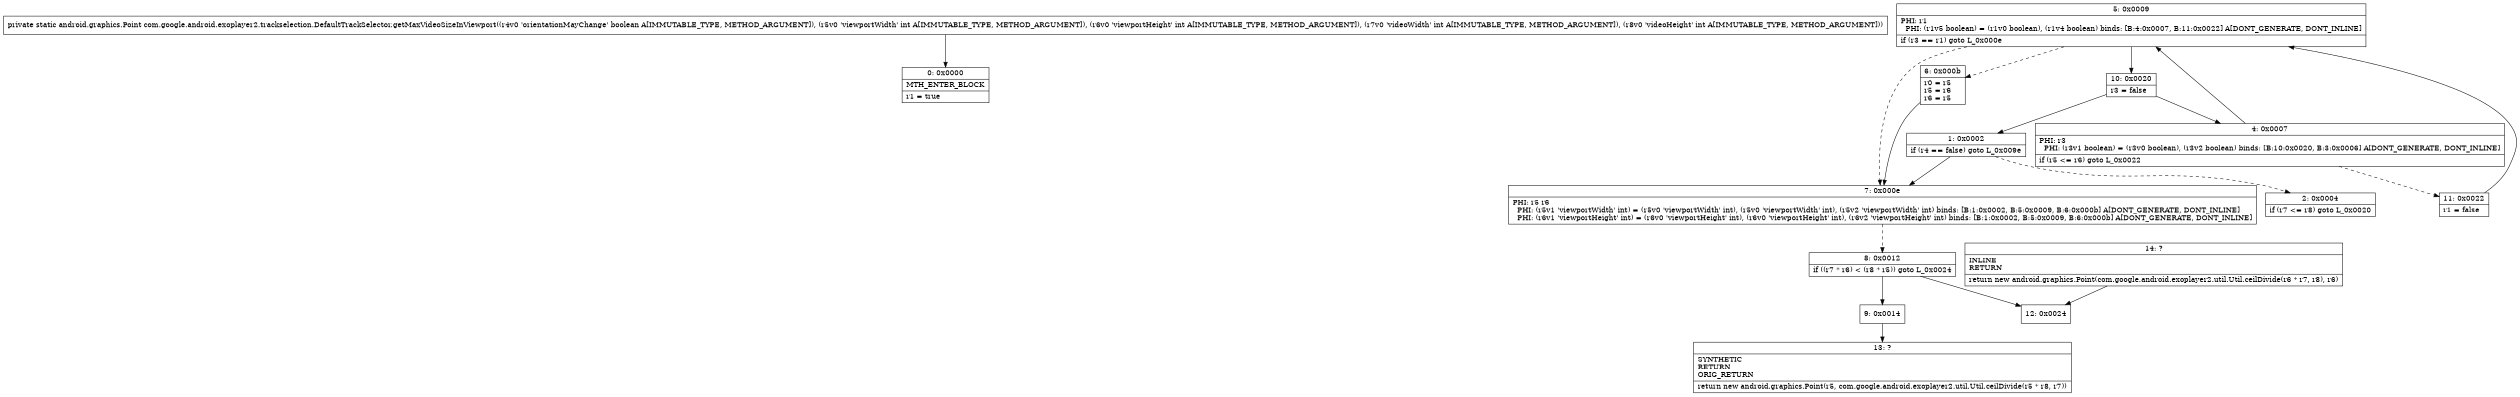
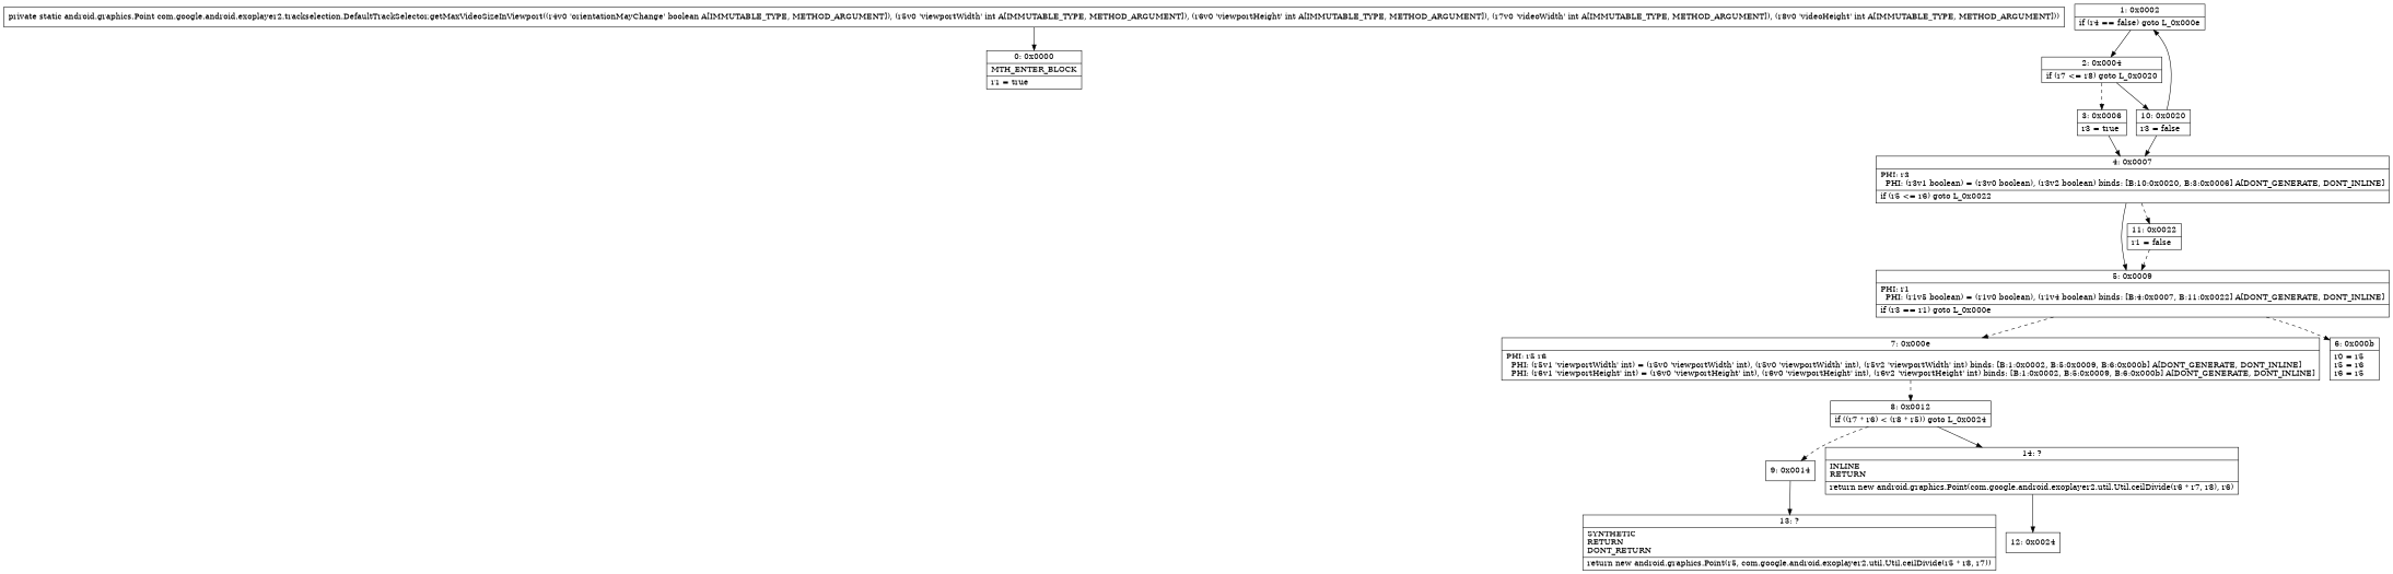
  digraph {
    node [shape=record]
    n1 [label="{0\:\ 0x0000|MTH_ENTER_BLOCK\l|r1 = true\l}"]
-   n2 [label="{1\:\ 0x0002|if (r4 == false) goto L_0x009e\l}"]
+   n2 [label="{1\:\ 0x0002|if (r4 == false) goto L_0x000e\l}"]
    n3 [label="{2\:\ 0x0004|if (r7 \<= r8) goto L_0x0020\l}"]
    n4 [label="{7\:\ 0x000e|PHI: r5 r6 \l  PHI: (r5v1 'viewportWidth' int) = (r5v0 'viewportWidth' int), (r5v0 'viewportWidth' int), (r5v2 'viewportWidth' int) binds: [B:1:0x0002, B:5:0x0009, B:6:0x000b] A[DONT_GENERATE, DONT_INLINE]\l  PHI: (r6v1 'viewportHeight' int) = (r6v0 'viewportHeight' int), (r6v0 'viewportHeight' int), (r6v2 'viewportHeight' int) binds: [B:1:0x0002, B:5:0x0009, B:6:0x000b] A[DONT_GENERATE, DONT_INLINE]\l}"]
+   n5 [label="{3\:\ 0x0006|r3 = true\l}"]
    n6 [label="{10\:\ 0x0020|r3 = false\l}"]
    n7 [label="{8\:\ 0x0012|if ((r7 * r6) \< (r8 * r5)) goto L_0x0024\l}"]
    n8 [label="{4\:\ 0x0007|PHI: r3 \l  PHI: (r3v1 boolean) = (r3v0 boolean), (r3v2 boolean) binds: [B:10:0x0020, B:3:0x0006] A[DONT_GENERATE, DONT_INLINE]\l|if (r5 \<= r6) goto L_0x0022\l}"]
    n9 [label="{5\:\ 0x0009|PHI: r1 \l  PHI: (r1v5 boolean) = (r1v0 boolean), (r1v4 boolean) binds: [B:4:0x0007, B:11:0x0022] A[DONT_GENERATE, DONT_INLINE]\l|if (r3 == r1) goto L_0x000e\l}"]
    n10 [label="{11\:\ 0x0022|r1 = false\l}"]
    n11 [label="{6\:\ 0x000b|r0 = r5\lr5 = r6\lr6 = r5\l}"]
    n12 [label="{9\:\ 0x0014}"]
    n13 [label="{12\:\ 0x0024}"]
-   n14 [label="{13\:\ ?|SYNTHETIC\lRETURN\lORIG_RETURN\l|return new android.graphics.Point(r5, com.google.android.exoplayer2.util.Util.ceilDivide(r5 * r8, r7))\l}"]
+   n14 [label="{13\:\ ?|SYNTHETIC\lRETURN\lDONT_RETURN\l|return new android.graphics.Point(r5, com.google.android.exoplayer2.util.Util.ceilDivide(r5 * r8, r7))\l}"]
    n15 [label="{14\:\ ?|INLINE\lRETURN\l|return new android.graphics.Point(com.google.android.exoplayer2.util.Util.ceilDivide(r6 * r7, r8), r6)\l}"]
    n16 [label="{private static android.graphics.Point com.google.android.exoplayer2.trackselection.DefaultTrackSelector.getMaxVideoSizeInViewport((r4v0 'orientationMayChange' boolean A[IMMUTABLE_TYPE, METHOD_ARGUMENT]), (r5v0 'viewportWidth' int A[IMMUTABLE_TYPE, METHOD_ARGUMENT]), (r6v0 'viewportHeight' int A[IMMUTABLE_TYPE, METHOD_ARGUMENT]), (r7v0 'videoWidth' int A[IMMUTABLE_TYPE, METHOD_ARGUMENT]), (r8v0 'videoHeight' int A[IMMUTABLE_TYPE, METHOD_ARGUMENT])) }"]
-   n2 -> n3 [style=dashed]
-   n2 -> n4
-   n9 -> n6
+   n2 -> n3 [style=solid]
+   n3 -> n5 [style=dashed]
+   n3 -> n6
    n4 -> n7 [style=dashed]
+   n5 -> n8
    n6 -> n2
    n6 -> n8
-   n7 -> n12 [style=solid]
-   n7 -> n13
+   n7 -> n12 [style=dashed]
+   n7 -> n15
    n8 -> n9 [style=solid]
    n8 -> n10 [style=dashed]
    n9 -> n4 [style=dashed]
    n9 -> n11 [style=dashed]
-   n10 -> n9
-   n11 -> n4
+   n10 -> n9 [style=dashed]
    n12 -> n14
    n15 -> n13
    n16 -> n1
  }
